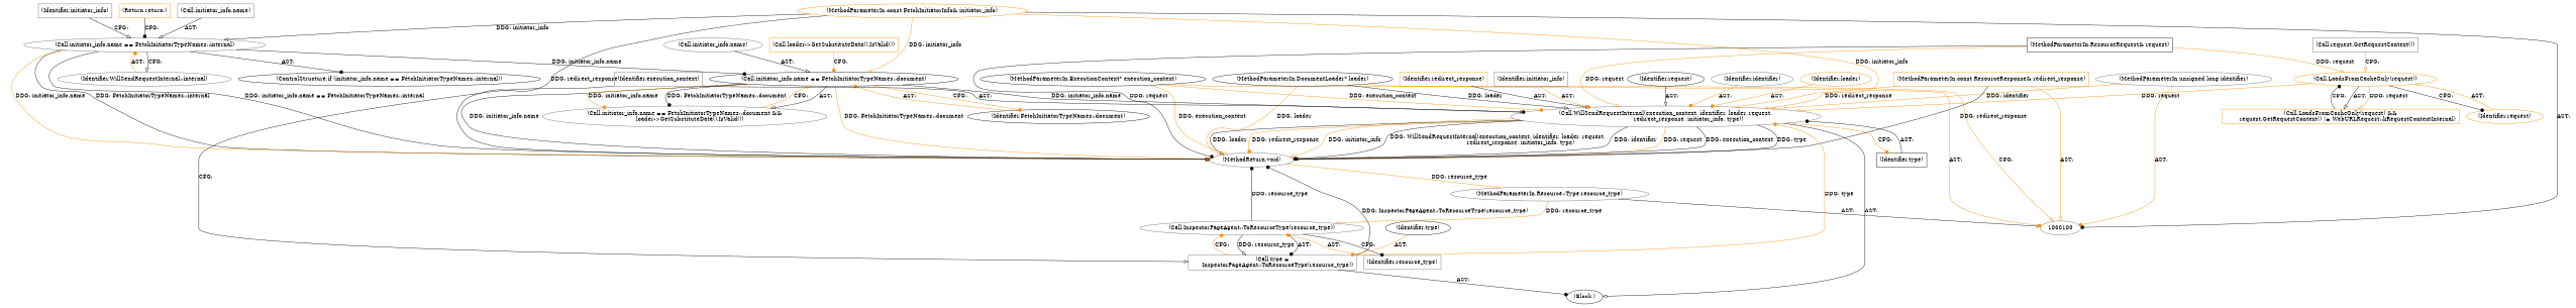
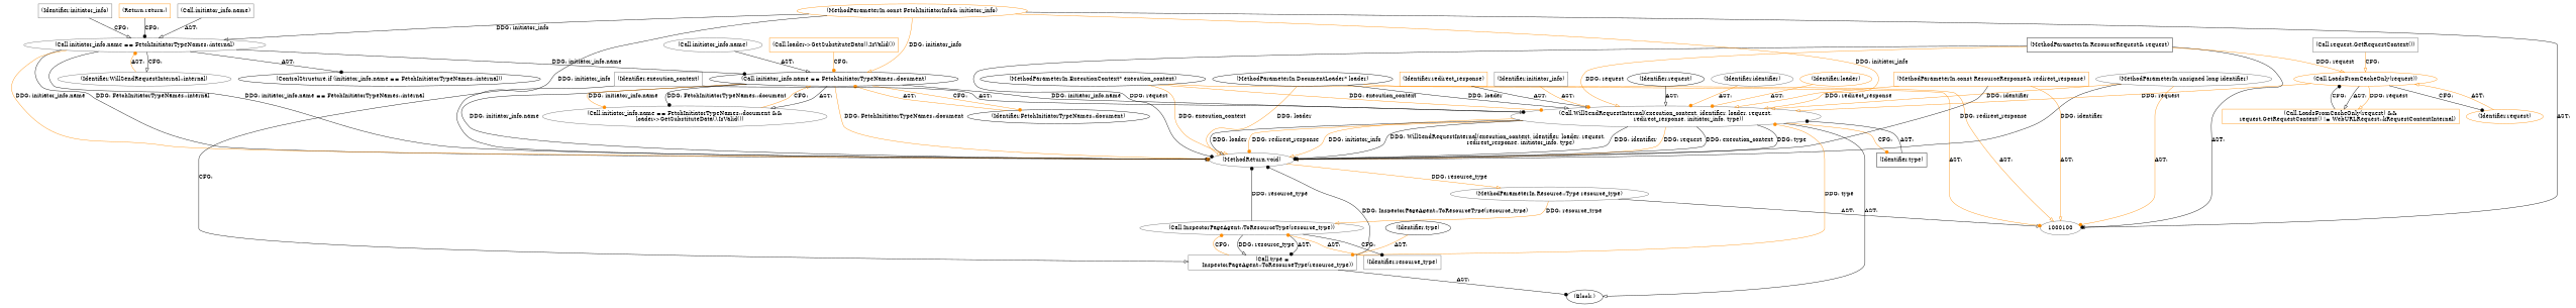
  digraph {
    node [color=gray40 shape=ellipse]
    edge [arrowhead=onormal color=black]
    n1 [label="(Call,WillSendRequestInternal(execution_context, identifier, loader, request,\n                          redirect_response, initiator_info, type))"]
    n2 [color=black label="(Block,)"]
    n3 [label="(MethodReturn,void)"]
    n4 [color=black label="(Identifier,type)" shape=box]
    n5 [label="(MethodParameterIn,Resource::Type resource_type)"]
    n6 [color=black label="(MethodParameterIn,ExecutionContext* execution_context)"]
    1000100
    n8 [label="(MethodParameterIn,unsigned long identifier)"]
    n9 [color=black label="(MethodParameterIn,DocumentLoader* loader)"]
    n10 [color=darkorange label="(Call,LoadsFromCacheOnly(request))"]
    n11 [color=darkorange label="(Identifier,request)"]
    n12 [color=darkorange label="(Call,LoadsFromCacheOnly(request) &&\n        request.GetRequestContext() != WebURLRequest::kRequestContextInternal)" shape=box]
    n13 [color=black label="(MethodParameterIn,ResourceRequest& request)" shape=box]
    n14 [color=darkorange label="(MethodParameterIn,const ResourceResponse& redirect_response)" shape=box]
    n15 [color=black label="(Call,initiator_info.name == FetchInitiatorTypeNames::document)"]
    n16 [color=black label="(Identifier,FetchInitiatorTypeNames::document)"]
    n17 [label="(Call,initiator_info.name == FetchInitiatorTypeNames::document &&\n      loader->GetSubstituteData().IsValid())"]
    n18 [label="(Call,initiator_info.name == FetchInitiatorTypeNames::internal)"]
    n19 [color=black label="(ControlStructure,if (initiator_info.name == FetchInitiatorTypeNames::internal))"]
    n20 [label="(Identifier,WillSendRequestInternal::internal)"]
    n21 [color=darkorange label="(MethodParameterIn,const FetchInitiatorInfo& initiator_info)"]
    n22 [label="(Call,type =\n      InspectorPageAgent::ToResourceType(resource_type))" shape=box]
    n23 [label="(Call,InspectorPageAgent::ToResourceType(resource_type))"]
    n24 [label="(Identifier,resource_type)" shape=box]
    n25 [label="(Identifier,identifier)"]
    n26 [color=darkorange label="(Identifier,loader)"]
    n27 [label="(Identifier,execution_context)" shape=box]
    n28 [label="(Call,initiator_info.name)" shape=box]
    n29 [label="(Identifier,initiator_info)" shape=box]
    n30 [label="(Call,initiator_info.name)"]
    n31 [color=darkorange label="(Identifier,redirect_response)" shape=box]
    n32 [label="(Identifier,initiator_info)" shape=box]
    n33 [color=darkorange label="(Return,return;)" shape=box]
    n34 [color=black label="(Identifier,type)"]
    n35 [label="(Call,request.GetRequestContext())" shape=box]
    n36 [color=black label="(Identifier,request)"]
    n37 [color=darkorange label="(Call,loader->GetSubstituteData().IsValid())" shape=box]
    n1 -> n2 [label="AST: "]
    n1 -> n3 [arrowhead=dot color=darkorange label="DDG: redirect_response"]
    n1 -> n3 [color=darkorange label="DDG: initiator_info"]
    n1 -> n3 [label="DDG: WillSendRequestInternal(execution_context, identifier, loader, request,\n                          redirect_response, initiator_info, type)"]
    n1 -> n3 [arrowhead=dot label="DDG: identifier"]
    n1 -> n3 [color=darkorange label="DDG: request"]
    n1 -> n3 [arrowhead=dot label="DDG: execution_context"]
    n1 -> n3 [label="DDG: type"]
    n1 -> n3 [label="DDG: loader"]
    n1 -> n4 [arrowhead=dot color=darkorange label="CFG: "]
    n3 -> n5 [color=darkorange label="DDG: resource_type"]
    n4 -> n1 [arrowhead=dot label="AST: "]
    n5 -> 1000100 [label="AST: "]
    n5 -> n23 [color=darkorange label="DDG: resource_type"]
    n6 -> n1 [arrowhead=dot color=darkorange label="DDG: execution_context"]
    n6 -> n3 [color=darkorange label="DDG: execution_context"]
    n6 -> 1000100 [arrowhead=dot color=darkorange label="AST: "]
    n8 -> n1 [color=darkorange label="DDG: identifier"]
+   n8 -> n3 [label="DDG: identifier"]
    n8 -> 1000100 [arrowhead=dot color=darkorange label="AST: "]
    n9 -> n1 [label="DDG: loader"]
    n9 -> n3 [color=darkorange label="DDG: loader"]
-   n9 -> 1000100 [color=darkorange label="CFG: "]
+   n9 -> 1000100 [color=darkorange label="AST: "]
    n10 -> n1 [color=darkorange label="DDG: request"]
    n10 -> n11 [arrowhead=dot label="CFG: "]
    n10 -> n12 [label="AST: "]
    n10 -> n12 [color=darkorange label="DDG: request"]
    n11 -> n10 [color=darkorange label="AST: "]
    n12 -> n10 [arrowhead=dot label="CFG: "]
    n13 -> n1 [color=darkorange label="DDG: request"]
    n13 -> n3 [arrowhead=dot label="DDG: request"]
+   n13 -> 1000100 [label="AST: "]
    n13 -> n10 [color=darkorange label="DDG: request"]
    n14 -> n1 [color=darkorange label="DDG: redirect_response"]
    n14 -> n3 [label="DDG: redirect_response"]
    n14 -> 1000100 [color=darkorange label="AST: "]
    n15 -> n1 [label="DDG: initiator_info.name"]
    n15 -> n3 [color=darkorange label="DDG: FetchInitiatorTypeNames::document"]
    n15 -> n3 [label="DDG: initiator_info.name"]
    n15 -> n16 [arrowhead=dot color=darkorange label="CFG: "]
    n15 -> n17 [label="AST: "]
    n15 -> n17 [arrowhead=dot color=darkorange label="DDG: initiator_info.name"]
    n15 -> n17 [arrowhead=dot label="DDG: FetchInitiatorTypeNames::document"]
    n16 -> n15 [arrowhead=dot color=darkorange label="AST: "]
    n17 -> n15 [color=darkorange label="CFG: "]
    n18 -> n3 [arrowhead=dot label="DDG: FetchInitiatorTypeNames::internal"]
    n18 -> n3 [label="DDG: initiator_info.name == FetchInitiatorTypeNames::internal"]
    n18 -> n3 [arrowhead=dot color=darkorange label="DDG: initiator_info.name"]
    n18 -> n15 [arrowhead=dot label="DDG: initiator_info.name"]
    n18 -> n19 [arrowhead=dot label="AST: "]
    n18 -> n20 [label="CFG: "]
    n20 -> n18 [arrowhead=dot color=darkorange label="AST: "]
    n21 -> n1 [color=darkorange label="DDG: initiator_info"]
-   n21 -> n3 [label="DDG: redirect_response"]
+   n21 -> n3 [label="DDG: initiator_info"]
    n21 -> 1000100 [arrowhead=dot label="AST: "]
    n21 -> n15 [color=darkorange label="DDG: initiator_info"]
    n21 -> n18 [label="DDG: initiator_info"]
    n22 -> n1 [arrowhead=dot color=darkorange label="DDG: type"]
    n22 -> n2 [arrowhead=dot label="AST: "]
    n22 -> n3 [arrowhead=dot label="DDG: InspectorPageAgent::ToResourceType(resource_type)"]
    n22 -> n23 [arrowhead=dot color=darkorange label="CFG: "]
    n23 -> n3 [arrowhead=dot label="DDG: resource_type"]
    n23 -> n22 [arrowhead=dot label="AST: "]
    n23 -> n22 [label="DDG: resource_type"]
    n23 -> n24 [arrowhead=dot label="CFG: "]
    n24 -> n23 [arrowhead=dot color=darkorange label="AST: "]
    n25 -> n1 [arrowhead=dot color=darkorange label="AST: "]
    n26 -> n1 [arrowhead=dot color=darkorange label="AST: "]
    n27 -> n1 [arrowhead=dot label="AST: "]
    n27 -> n22 [label="CFG: "]
    n28 -> n18 [label="AST: "]
    n29 -> n18 [label="CFG: "]
    n30 -> n15 [label="AST: "]
    n31 -> n1 [label="AST: "]
    n32 -> n1 [arrowhead=dot color=darkorange label="AST: "]
    n33 -> n18 [arrowhead=dot label="CFG: "]
    n34 -> n22 [arrowhead=dot color=darkorange label="AST: "]
    n35 -> n10 [color=darkorange label="CFG: "]
    n36 -> n1 [label="AST: "]
    n37 -> n15 [arrowhead=dot color=darkorange label="CFG: "]
  }
